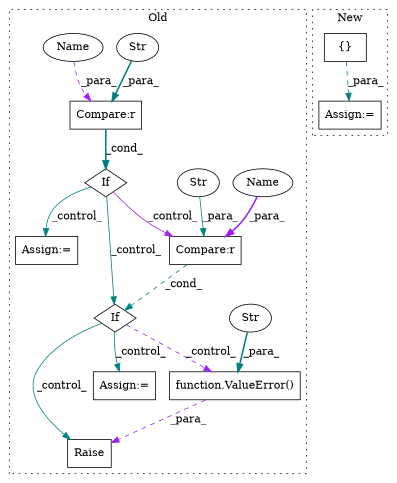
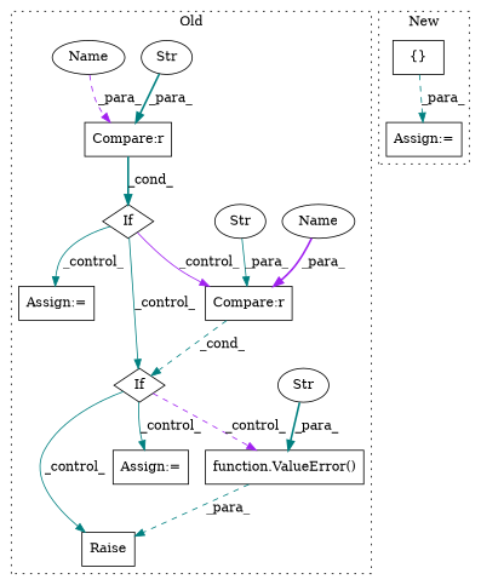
  digraph {
    node [a=66 l=3 s=9848 shape=box]
    edge [color=teal style=solid]
    n1 [a=75 l="11,1" label="function.ValueError()" s="10063,10091"]
    n2 [a=91 l=6 label=Raise s=10057]
    n3 [l=17 label=Str s=10074 shape=ellipse]
    n4 [a=96 l=0 label=If shape=diamond]
    n5 [a=40 l=11 label="Compare:r"]
    n6 [a=96 label=If s=9637 shape=diamond]
    n7 [a=40 l=11 label="Compare:r" s=9640]
    n8 [a=68 label="Assign:=" s=9878]
    n9 [a=68 label="Assign:=" s=9670]
    n10 [l=5 label=Str s=9854 shape=ellipse]
    n11 [l=5 label=Str s=9646 shape=ellipse]
    n12 [a=87 l=2 label=Name s=9640 shape=ellipse]
    n13 [a=87 l=2 label=Name shape=ellipse]
    n14 [a=95 l="1,1" label="{}" s="10316,10368"]
    n15 [a=68 label="Assign:=" s=10313]
    subgraph cluster_1 {
      label=Old
      style=dotted
      n1
      n2
      n3
      n4
      n5
      n6
      n7
      n8
      n9
      n10
      n11
      n12
      n13
    }
    subgraph cluster_2 {
      label=New
      style=dotted
      n14
      n15
    }
-   n1 -> n2 [label=_para_ color=purple style=dashed]
+   n1 -> n2 [label=_para_ style=dashed]
    n3 -> n1 [label=_para_ style=bold]
    n4 -> n1 [label=_control_ color=purple style=dashed]
    n4 -> n2 [label=_control_]
    n4 -> n8 [label=_control_]
    n5 -> n4 [label=_cond_ style=dashed]
    n6 -> n4 [label=_control_]
    n6 -> n5 [label=_control_ color=purple]
    n6 -> n9 [label=_control_]
    n7 -> n6 [label=_cond_ style=bold]
    n10 -> n5 [label=_para_]
    n11 -> n7 [label=_para_ style=bold]
    n12 -> n7 [label=_para_ color=purple style=dashed]
    n13 -> n5 [label=_para_ color=purple style=bold]
    n14 -> n15 [label=_para_ style=dashed]
  }
